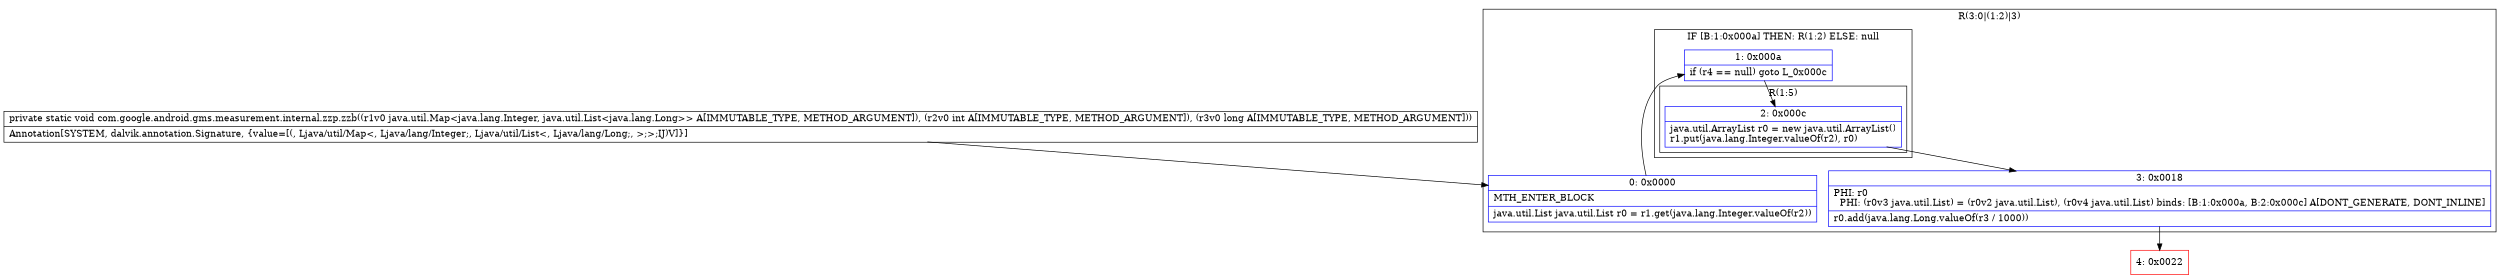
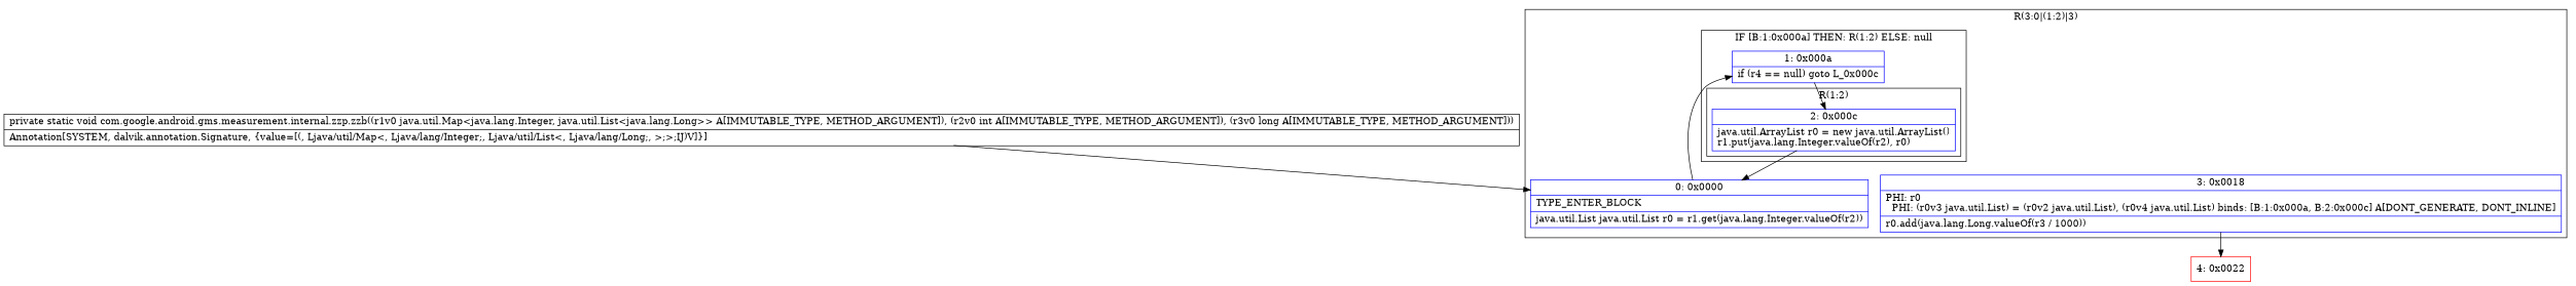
  digraph {
    node [color=blue shape=record]
    n1 [label="{2\:\ 0x000c|java.util.ArrayList r0 = new java.util.ArrayList()\lr1.put(java.lang.Integer.valueOf(r2), r0)\l}"]
    n2 [label="{1\:\ 0x000a|if (r4 == null) goto L_0x000c\l}"]
-   n3 [label="{0\:\ 0x0000|MTH_ENTER_BLOCK\l|java.util.List java.util.List r0 = r1.get(java.lang.Integer.valueOf(r2))\l}"]
+   n3 [label="{0\:\ 0x0000|TYPE_ENTER_BLOCK\l|java.util.List java.util.List r0 = r1.get(java.lang.Integer.valueOf(r2))\l}"]
    n4 [label="{3\:\ 0x0018|PHI: r0 \l  PHI: (r0v3 java.util.List) = (r0v2 java.util.List), (r0v4 java.util.List) binds: [B:1:0x000a, B:2:0x000c] A[DONT_GENERATE, DONT_INLINE]\l|r0.add(java.lang.Long.valueOf(r3 \/ 1000))\l}"]
    n5 [color=red label="{4\:\ 0x0022}"]
    n6 [label="{private static void com.google.android.gms.measurement.internal.zzp.zzb((r1v0 java.util.Map\<java.lang.Integer, java.util.List\<java.lang.Long\>\> A[IMMUTABLE_TYPE, METHOD_ARGUMENT]), (r2v0 int A[IMMUTABLE_TYPE, METHOD_ARGUMENT]), (r3v0 long A[IMMUTABLE_TYPE, METHOD_ARGUMENT]))  | Annotation[SYSTEM, dalvik.annotation.Signature, \{value=[(, Ljava\/util\/Map\<, Ljava\/lang\/Integer;, Ljava\/util\/List\<, Ljava\/lang\/Long;, \>;\>;IJ)V]\}]\l}" color=""]
    subgraph cluster_1 {
      label="R(3:0|(1:2)|3)"
      n3
      n4
      subgraph cluster_2 {
        label="IF [B:1:0x000a] THEN: R(1:2) ELSE: null"
        n2
        subgraph cluster_3 {
-         label="R(1:5)"
+         label="R(1:2)"
          n1
        }
      }
    }
-   n1 -> n4
+   n1 -> n3
    n2 -> n1
    n3 -> n2
    n4 -> n5
    n6 -> n3
  }
